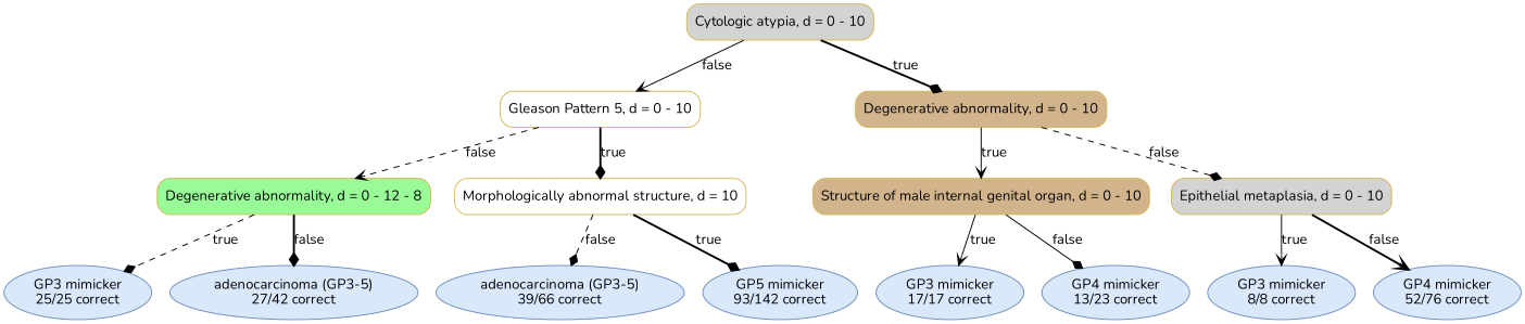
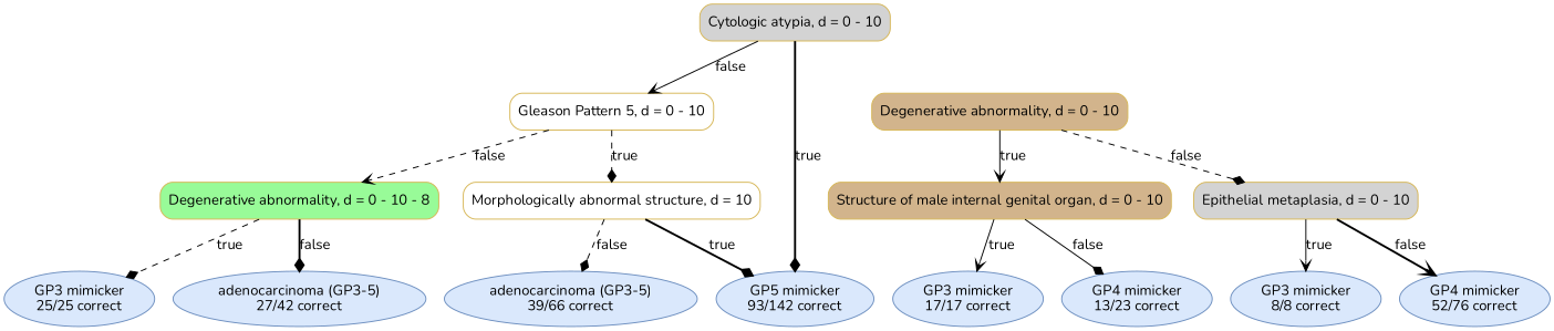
  digraph {
    fontname=Nunito
    node [color="#6C8EBF" fillcolor="#DAE8FC" fontname=Nunito shape=ellipse style="rounded,filled"]
    edge [arrowhead=diamond fontname=Nunito style=solid]
    n1 [color="#D6B656" fillcolor=lightgrey label="Cytologic atypia, d = 0 - 10" shape=box]
    n2 [color="#D6B656" fillcolor=white label="Gleason Pattern 5, d = 0 - 10" shape=box]
    n3 [color="#D6B656" fillcolor=tan label="Degenerative abnormality, d = 0 - 10" shape=box]
-   n4 [color="#D6B656" fillcolor=palegreen label="Degenerative abnormality, d = 0 - 12 - 8" shape=box]
+   n4 [color="#D6B656" fillcolor=palegreen label="Degenerative abnormality, d = 0 - 10 - 8" shape=box]
    n5 [color="#D6B656" fillcolor=white label="Morphologically abnormal structure, d = 10" shape=box]
    n6 [color="#D6B656" fillcolor=lightgrey label="Epithelial metaplasia, d = 0 - 10" shape=box]
    n7 [color="#D6B656" fillcolor=tan label="Structure of male internal genital organ, d = 0 - 10" shape=box]
    n8 [label=<adenocarcinoma (GP3-5)<br/>27/42 correct>]
    n9 [label=<GP3 mimicker<br/>25/25 correct>]
    n10 [label=<adenocarcinoma (GP3-5)<br/>39/66 correct>]
    n11 [label=<GP5 mimicker<br/>93/142 correct>]
    n12 [label=<GP4 mimicker<br/>52/76 correct>]
    n13 [label=<GP3 mimicker<br/>8/8 correct>]
    n14 [label=<GP4 mimicker<br/>13/23 correct>]
    n15 [label=<GP3 mimicker<br/>17/17 correct>]
    n1 -> n2 [arrowhead=vee label=false]
-   n1 -> n3 [label=true style=bold]
+   n1 -> n11 [label=true style=bold]
    n2 -> n4 [arrowhead=vee label=false style=dashed]
-   n2 -> n5 [label=true style=bold]
+   n2 -> n5 [label=true style=dashed]
    n3 -> n6 [label=false style=dashed]
    n3 -> n7 [arrowhead=vee label=true]
    n4 -> n8 [label=false style=bold]
    n4 -> n9 [label=true style=dashed]
    n5 -> n10 [label=false style=dashed]
    n5 -> n11 [label=true style=bold]
    n6 -> n12 [arrowhead=vee label=false style=bold]
    n6 -> n13 [arrowhead=vee label=true]
    n7 -> n14 [label=false]
    n7 -> n15 [arrowhead=vee label=true]
  }
